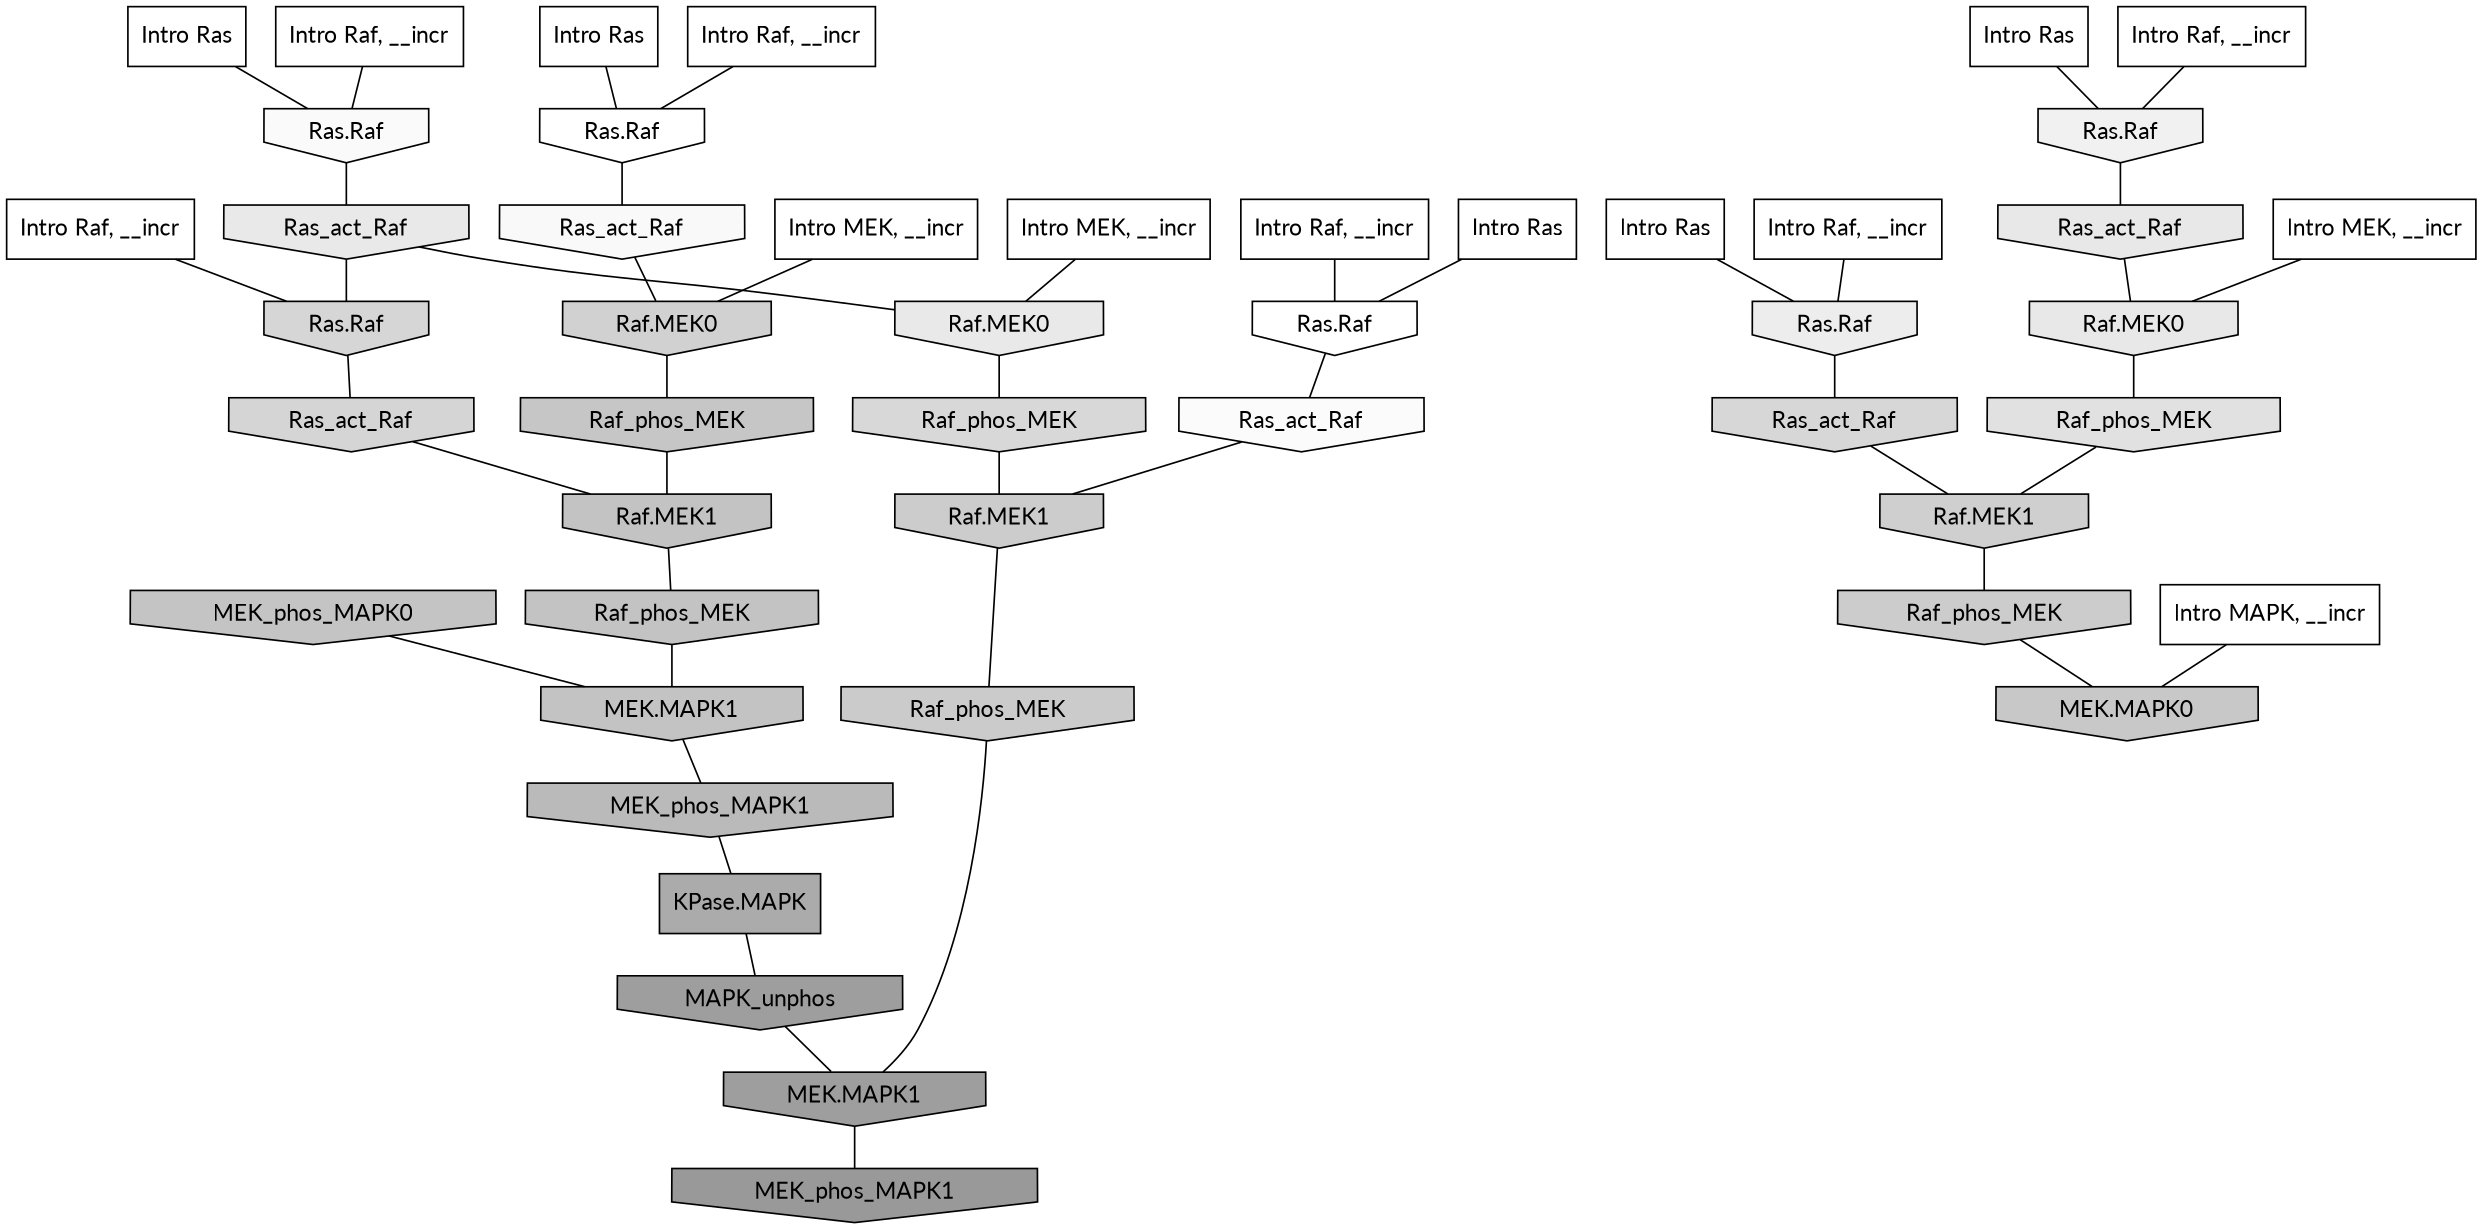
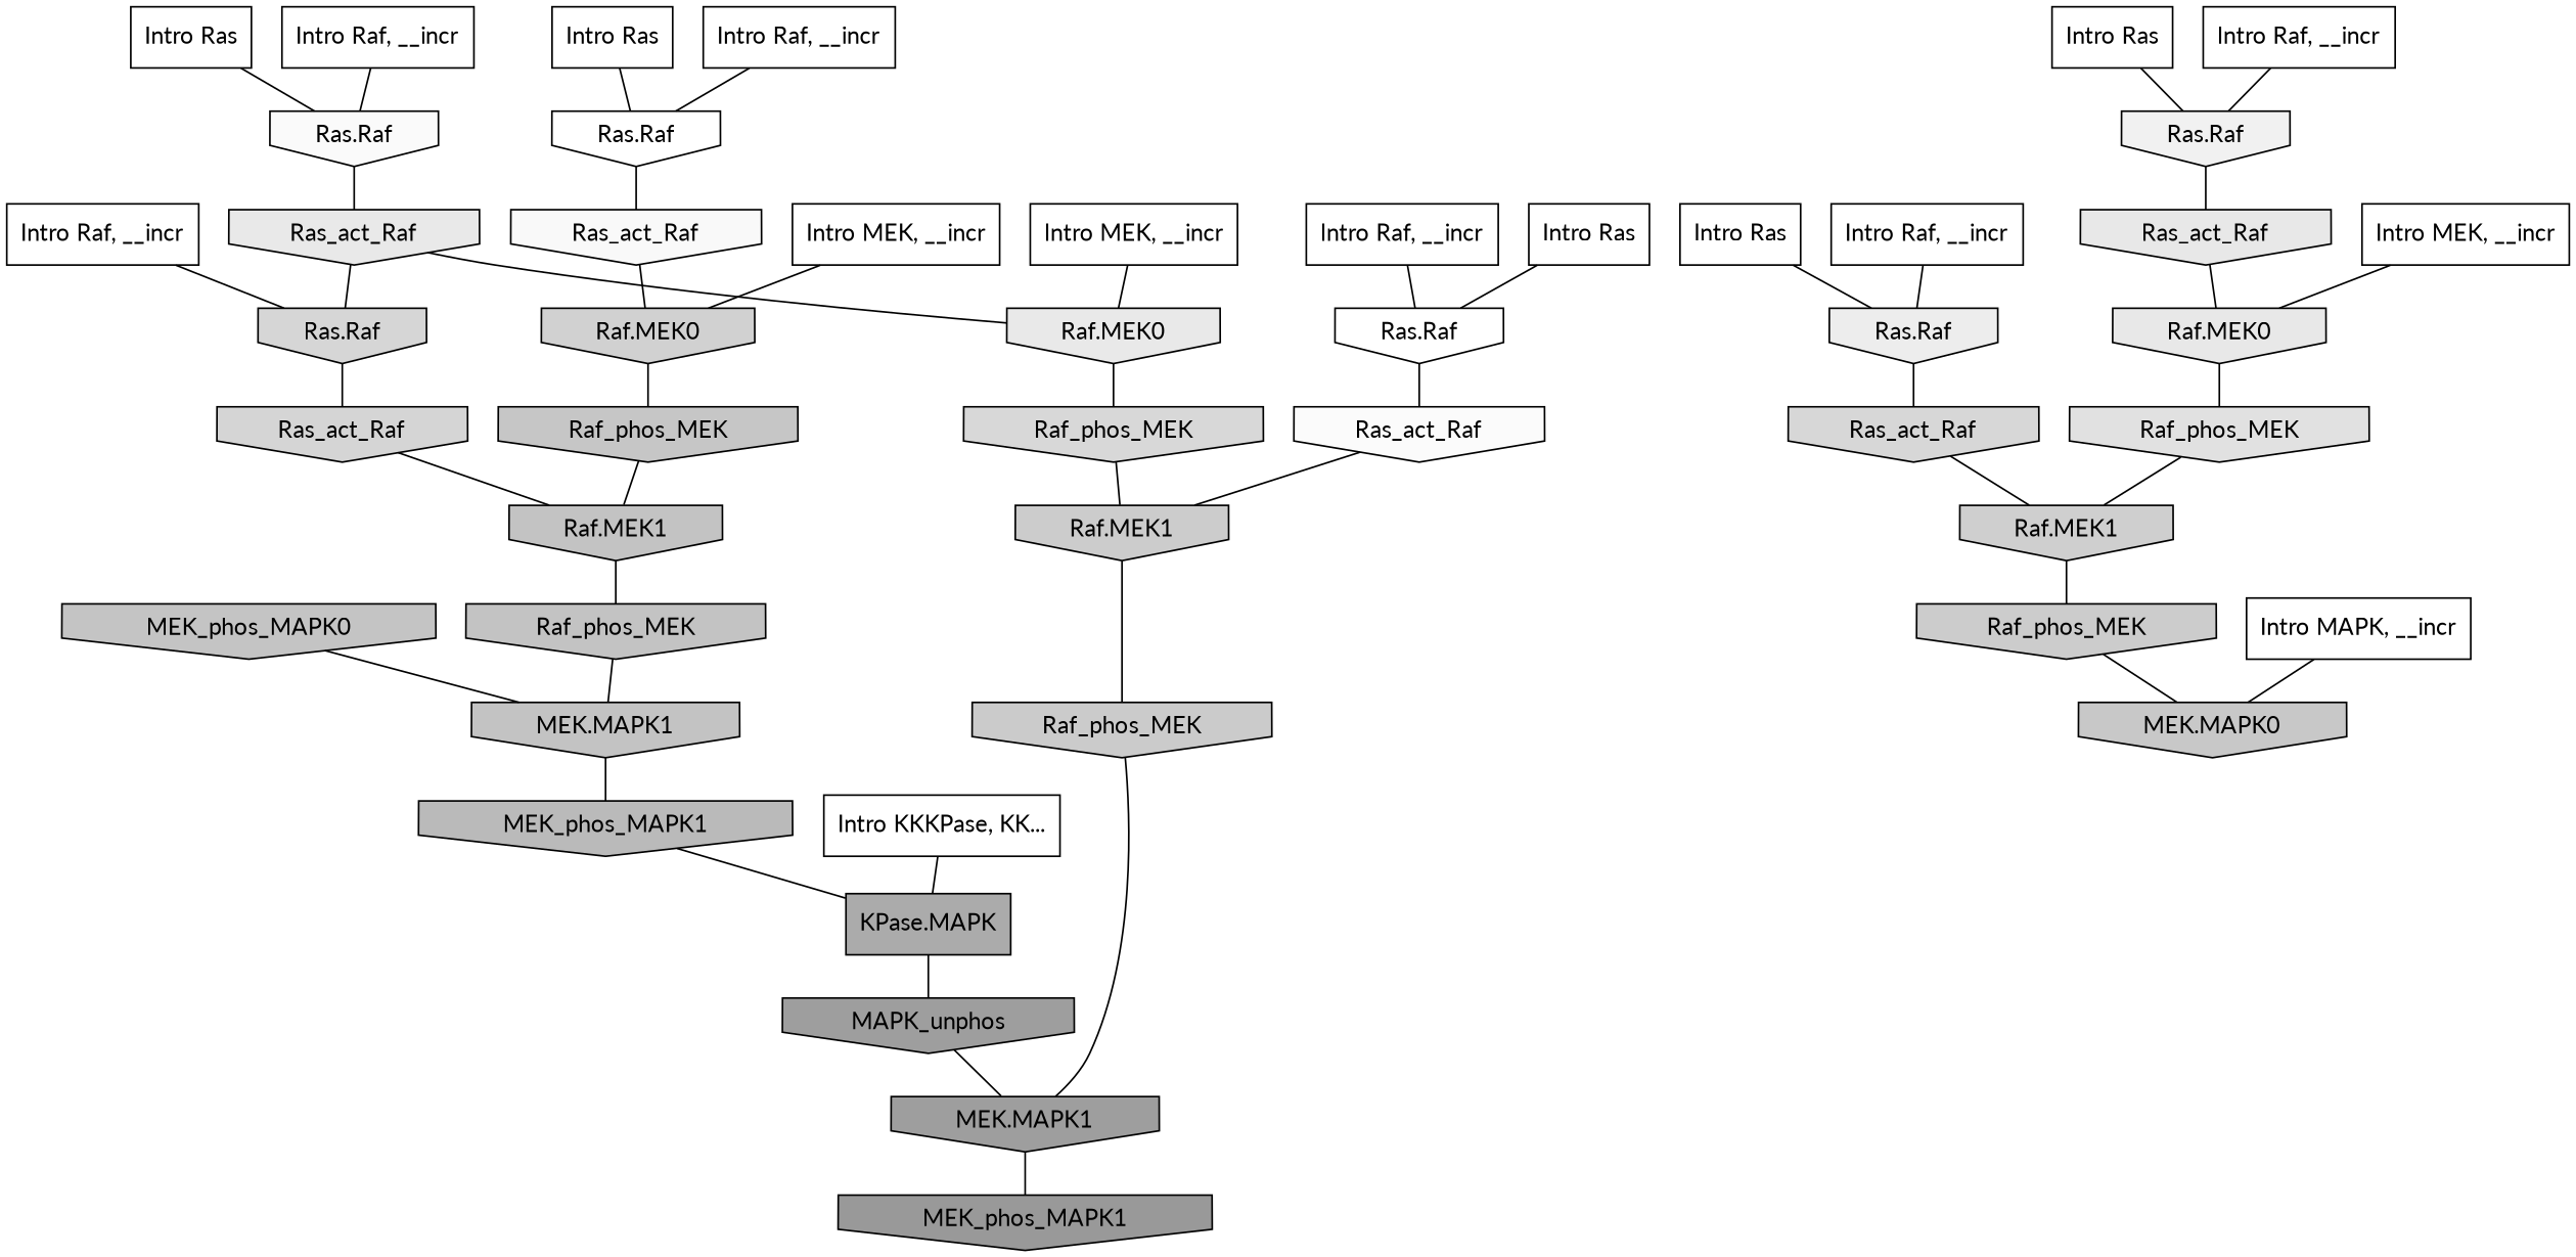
  digraph {
    fontname=Lato
    rankdir=TB
    ranksep=0.30
    node [fillcolor="0.000 0.000 1.000" fontname=Lato shape=invhouse style=filled]
    edge [color="0.000 0.000 0.000" dir=none fontname=Lato]
    n1 [label="Intro Ras" shape=rectangle]
    n2 [fillcolor="0.000 0.000 0.978" label="Ras.Raf"]
    n3 [fillcolor="0.000 0.000 0.914" label=Ras_act_Raf]
    n4 [label="Intro Ras" shape=rectangle]
    n5 [label="Ras.Raf"]
    n6 [fillcolor="0.000 0.000 0.976" label=Ras_act_Raf]
    n7 [label="Intro Ras" shape=rectangle]
    n8 [fillcolor="0.000 0.000 0.927" label="Ras.Raf"]
    n9 [fillcolor="0.000 0.000 0.840" label=Ras_act_Raf]
    n10 [label="Intro Ras" shape=rectangle]
    n11 [fillcolor="0.000 0.000 0.942" label="Ras.Raf"]
    n12 [fillcolor="0.000 0.000 0.908" label=Ras_act_Raf]
    n13 [label="Intro Ras" shape=rectangle]
    n14 [label="Ras.Raf"]
    n15 [fillcolor="0.000 0.000 0.983" label=Ras_act_Raf]
    n16 [label="Intro Raf, __incr" shape=rectangle]
    n17 [label="Intro Raf, __incr" shape=rectangle]
    n18 [label="Intro Raf, __incr" shape=rectangle]
    n19 [fillcolor="0.000 0.000 0.837" label="Ras.Raf"]
    n20 [fillcolor="0.000 0.000 0.835" label=Ras_act_Raf]
    n21 [label="Intro Raf, __incr" shape=rectangle]
    n22 [label="Intro Raf, __incr" shape=rectangle]
    n23 [label="Intro Raf, __incr" shape=rectangle]
    n24 [label="Intro MEK, __incr" shape=rectangle]
    n25 [fillcolor="0.000 0.000 0.819" label="Raf.MEK0"]
    n26 [fillcolor="0.000 0.000 0.774" label=Raf_phos_MEK]
    n27 [label="Intro MEK, __incr" shape=rectangle]
    n28 [fillcolor="0.000 0.000 0.914" label="Raf.MEK0"]
    n29 [fillcolor="0.000 0.000 0.844" label=Raf_phos_MEK]
    n30 [label="Intro MEK, __incr" shape=rectangle]
    n31 [fillcolor="0.000 0.000 0.908" label="Raf.MEK0"]
    n32 [fillcolor="0.000 0.000 0.880" label=Raf_phos_MEK]
    n33 [label="Intro MAPK, __incr" shape=rectangle]
    n34 [fillcolor="0.000 0.000 0.785" label="MEK.MAPK0"]
+   n35 [label="Intro KKKPase, KK..." shape=rectangle]
    n36 [fillcolor="0.000 0.000 0.669" label="KPase.MAPK" shape=box]
    n37 [fillcolor="0.000 0.000 0.618" label=MAPK_unphos]
    n38 [fillcolor="0.000 0.000 0.800" label="Raf.MEK1"]
    n39 [fillcolor="0.000 0.000 0.793" label=Raf_phos_MEK]
    n40 [fillcolor="0.000 0.000 0.811" label="Raf.MEK1"]
    n41 [fillcolor="0.000 0.000 0.797" label=Raf_phos_MEK]
    n42 [fillcolor="0.000 0.000 0.763" label="Raf.MEK1"]
    n43 [fillcolor="0.000 0.000 0.763" label=Raf_phos_MEK]
    n44 [fillcolor="0.000 0.000 0.618" label="MEK.MAPK1"]
    n45 [fillcolor="0.000 0.000 0.600" label=MEK_phos_MAPK1]
    n46 [fillcolor="0.000 0.000 0.767" label=MEK_phos_MAPK0]
    n47 [fillcolor="0.000 0.000 0.762" label="MEK.MAPK1"]
    n48 [fillcolor="0.000 0.000 0.729" label=MEK_phos_MAPK1]
    n1 -> n2
    n2 -> n3
    n3 -> n19
    n3 -> n28
    n4 -> n5
    n5 -> n6
    n6 -> n25
    n7 -> n8
    n8 -> n9
    n9 -> n40
    n10 -> n11
    n11 -> n12
    n12 -> n31
    n13 -> n14
    n14 -> n15
    n15 -> n38
    n16 -> n11
    n17 -> n2
    n18 -> n19
    n19 -> n20
    n20 -> n42
    n21 -> n8
    n22 -> n14
    n23 -> n5
    n24 -> n25
    n25 -> n26
    n26 -> n42
    n27 -> n28
    n28 -> n29
    n29 -> n38
    n30 -> n31
    n31 -> n32
    n32 -> n40
    n33 -> n34
+   n35 -> n36
    n36 -> n37
    n37 -> n44
    n38 -> n39
    n39 -> n44
    n40 -> n41
    n41 -> n34
    n42 -> n43
    n43 -> n47
    n44 -> n45
    n46 -> n47
    n47 -> n48
    n48 -> n36
  }
